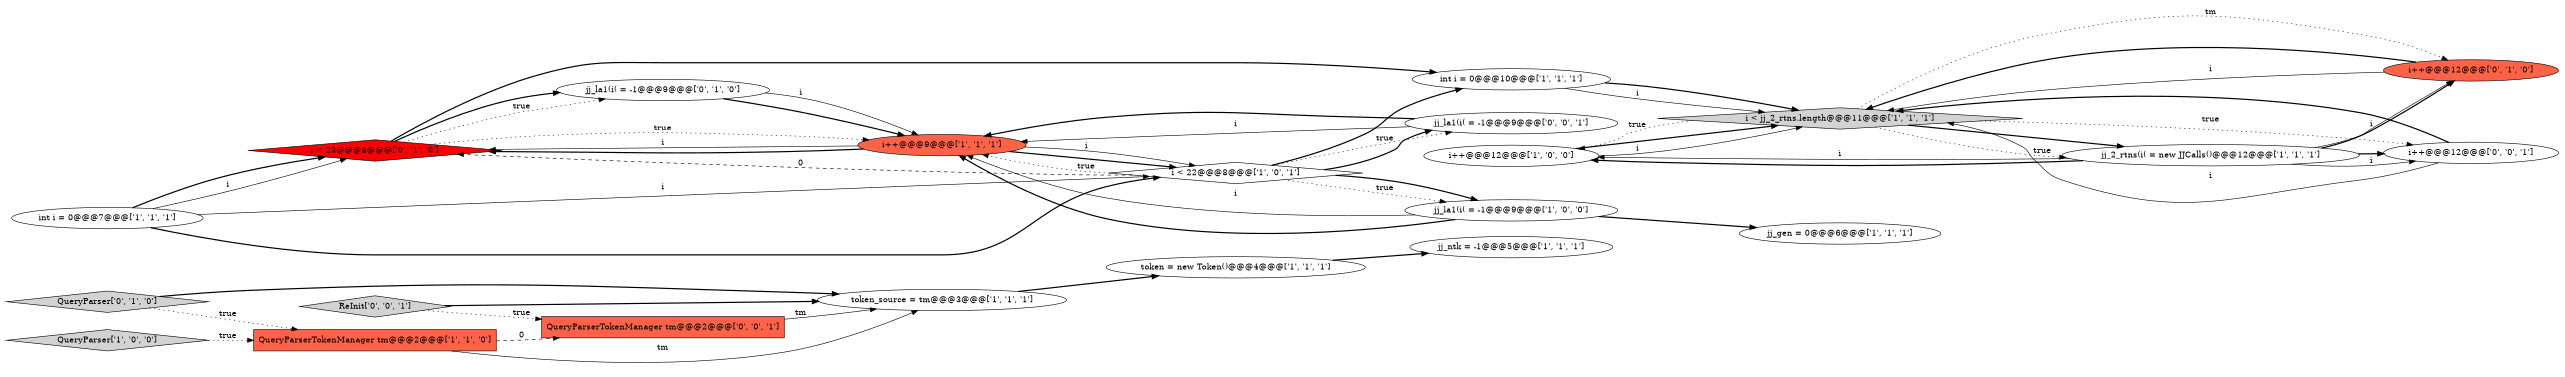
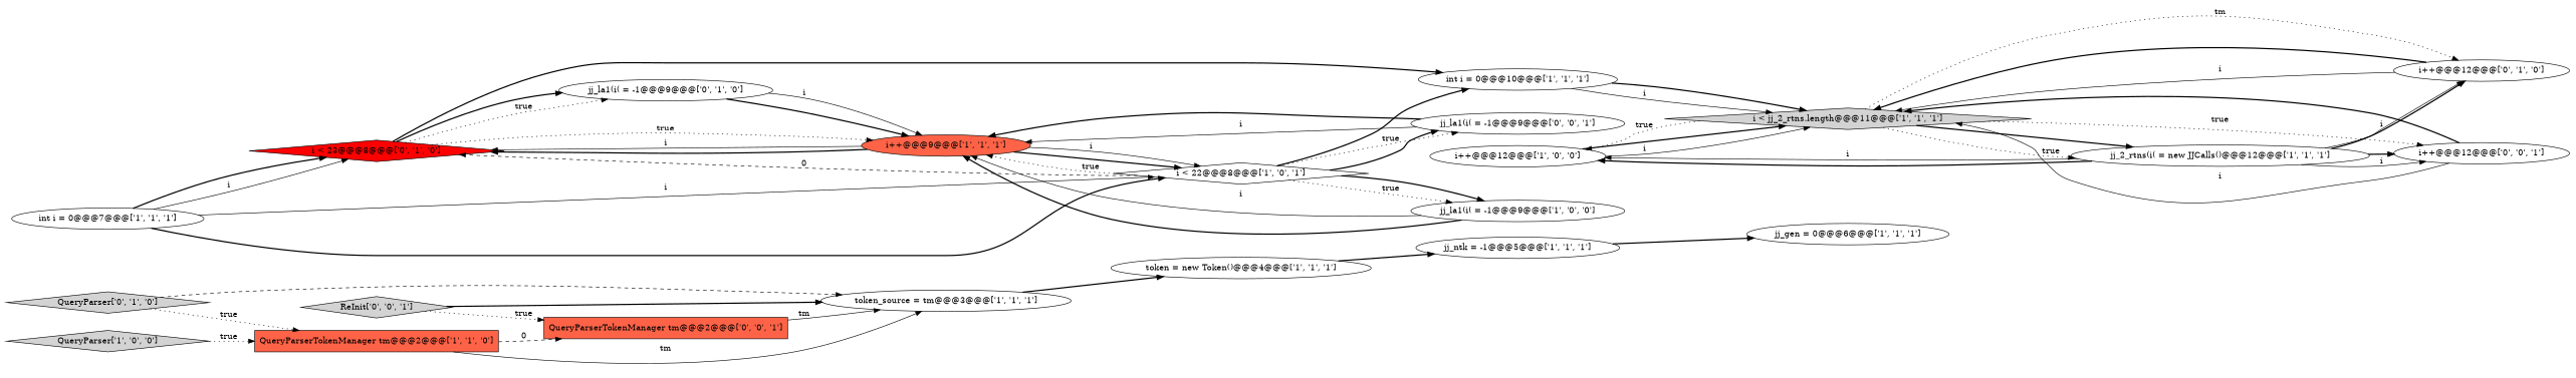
  digraph {
    rankdir=LR
    node [fillcolor=white shape=ellipse style=filled]
    edge [style=bold]
    n1 [label="i++@@@12@@@['1', '0', '0']"]
    n2 [fillcolor=lightgray label="i < jj_2_rtns.length@@@11@@@['1', '1', '1']" shape=diamond]
-   n3 [fillcolor=tomato label="i++@@@12@@@['0', '1', '0']"]
+   n3 [label="i++@@@12@@@['0', '1', '0']"]
    n4 [label="i++@@@12@@@['0', '0', '1']"]
    n5 [label="jj_2_rtns(i( = new JJCalls()@@@12@@@['1', '1', '1']"]
    n6 [fillcolor=lightgray label="ReInit['0', '0', '1']" shape=diamond]
    n7 [fillcolor=tomato label="QueryParserTokenManager tm@@@2@@@['0', '0', '1']" shape=box]
    n8 [label="token_source = tm@@@3@@@['1', '1', '1']"]
    n9 [label="token = new Token()@@@4@@@['1', '1', '1']"]
    n10 [label="jj_la1(i( = -1@@@9@@@['1', '0', '0']"]
    n11 [fillcolor=tomato label="i++@@@9@@@['1', '1', '1']"]
    n12 [fillcolor=red label="i < 23@@@8@@@['0', '1', '0']" shape=diamond]
    n13 [label="i < 22@@@8@@@['1', '0', '1']" shape=diamond]
    n14 [label="jj_la1(i( = -1@@@9@@@['0', '1', '0']"]
    n15 [label="jj_gen = 0@@@6@@@['1', '1', '1']"]
    n16 [label="int i = 0@@@7@@@['1', '1', '1']"]
    n17 [label="jj_ntk = -1@@@5@@@['1', '1', '1']"]
    n18 [label="jj_la1(i( = -1@@@9@@@['0', '0', '1']"]
    n19 [fillcolor=lightgray label="QueryParser['1', '0', '0']" shape=diamond]
    n20 [fillcolor=tomato label="QueryParserTokenManager tm@@@2@@@['1', '1', '0']" shape=box]
    n21 [label="int i = 0@@@10@@@['1', '1', '1']"]
    n22 [fillcolor=lightgray label="QueryParser['0', '1', '0']" shape=diamond]
    n1 -> n2
    n1 -> n2 [label=i style=solid]
    n2 -> n1 [label=true style=dotted]
    n2 -> n3 [label=tm style=dotted]
    n2 -> n4 [label=true style=dotted]
    n2 -> n5 [label=true style=dotted]
    n2 -> n5
    n3 -> n2
    n3 -> n2 [label=i style=solid]
    n4 -> n2 [label=i style=solid]
    n4 -> n2
    n5 -> n1 [label=i style=solid]
    n5 -> n1
    n5 -> n3 [label=i style=solid]
    n5 -> n3
    n5 -> n4
    n5 -> n4 [label=i style=solid]
    n6 -> n7 [label=true style=dotted]
    n6 -> n8
    n7 -> n8 [label=tm style=solid]
    n8 -> n9
    n9 -> n17
    n10 -> n11 [label=i style=solid]
    n10 -> n11
    n11 -> n12 [label=i style=solid]
    n11 -> n12
    n11 -> n13 [label=i style=solid]
    n11 -> n13
    n12 -> n11 [label=true style=dotted]
    n12 -> n14 [label=true style=dotted]
    n12 -> n14
    n12 -> n21
    n13 -> n10
    n13 -> n10 [label=true style=dotted]
    n13 -> n11 [label=true style=dotted]
    n13 -> n12 [label=0 style=dashed]
    n13 -> n18
    n13 -> n18 [label=true style=dotted]
    n13 -> n21
    n14 -> n11 [label=i style=solid]
    n14 -> n11
    n16 -> n12
    n16 -> n12 [label=i style=solid]
    n16 -> n13 [label=i style=solid]
    n16 -> n13
-   n10 -> n15
+   n17 -> n15
    n18 -> n11 [label=i style=solid]
    n18 -> n11
    n19 -> n20 [label=true style=dotted]
    n20 -> n7 [label=0 style=dashed]
    n20 -> n8 [label=tm style=solid]
    n21 -> n2
    n21 -> n2 [label=i style=solid]
-   n22 -> n8
+   n22 -> n8 [style=dashed]
    n22 -> n20 [label=true style=dotted]
  }
